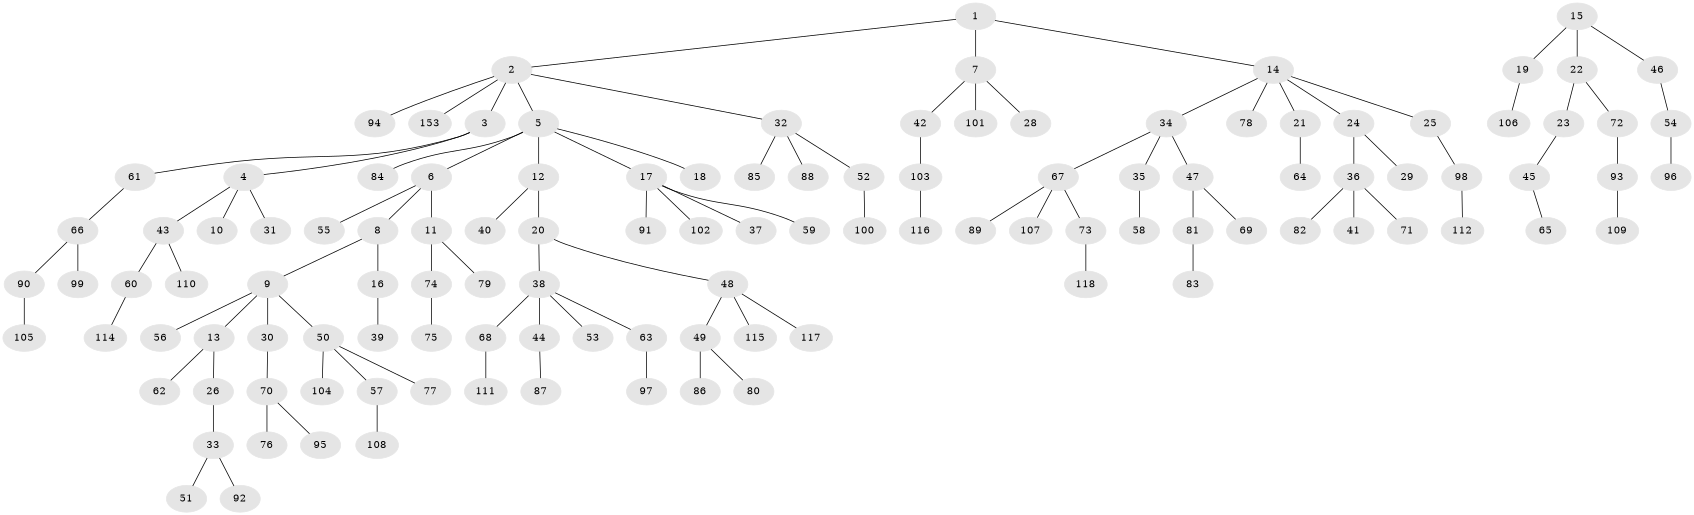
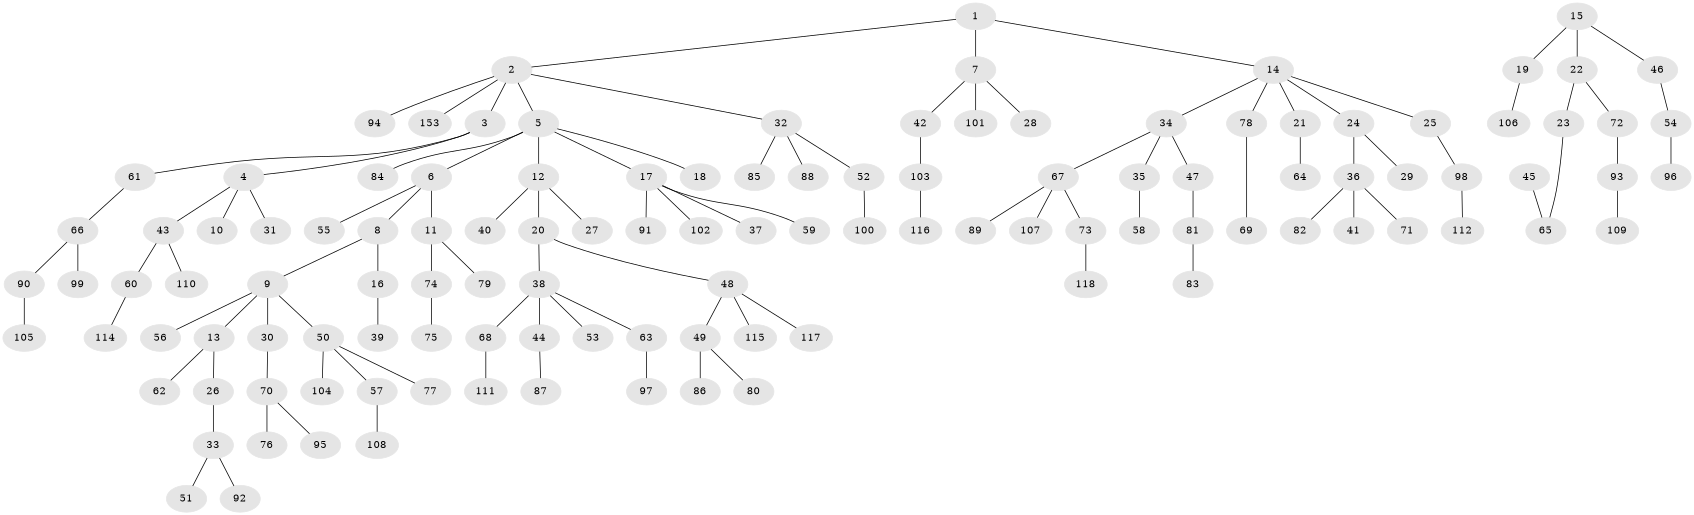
  graph {
    node [color=gray90 style=filled]
    1
    2
    7
    14
    3
    5
    32
    94
    n9 [label=153]
    28
    42
    101
    21
    24
    25
    34
    78
    4
    61
    6
    12
    17
    18
    84
    52
    85
    88
    10
    31
    43
    66
    15
    19
    22
    46
    60
    110
    8
    11
    55
    20
+   27
    40
    37
    59
    91
    102
    9
    16
    74
    79
    103
    13
    30
    50
    56
    39
    26
    62
    70
    57
    77
    104
    75
    38
    48
    33
    64
    29
    36
    98
    35
    47
    67
    106
    23
    72
    54
    44
    53
    63
    68
    49
    115
    117
    45
    93
    65
    41
    71
    82
    112
    51
    92
    76
    95
    100
    58
    69
    81
    73
    89
    107
    87
    97
    111
    116
    114
    96
    83
    80
    86
    108
    90
    99
    105
    118
    109
    1 -- 2
    1 -- 7
    1 -- 14
    2 -- 3
    2 -- 5
    2 -- 32
    2 -- 94
    2 -- n9
    7 -- 28
    7 -- 42
    7 -- 101
    14 -- 21
    14 -- 24
    14 -- 25
    14 -- 34
    14 -- 78
    3 -- 4
    3 -- 61
    5 -- 6
    5 -- 12
    5 -- 17
    5 -- 18
    5 -- 84
    32 -- 52
    32 -- 85
    32 -- 88
    42 -- 103
    21 -- 64
    24 -- 29
    24 -- 36
    25 -- 98
    34 -- 35
    34 -- 47
    34 -- 67
    4 -- 10
    4 -- 31
    4 -- 43
    61 -- 66
    6 -- 8
    6 -- 11
    6 -- 55
    12 -- 20
+   12 -- 27
    12 -- 40
    17 -- 37
    17 -- 59
    17 -- 91
    17 -- 102
    52 -- 100
    43 -- 60
    43 -- 110
    66 -- 90
    66 -- 99
    15 -- 19
    15 -- 22
    15 -- 46
    19 -- 106
    22 -- 23
    22 -- 72
    46 -- 54
    60 -- 114
    8 -- 9
    8 -- 16
    11 -- 74
    11 -- 79
    20 -- 38
    20 -- 48
    9 -- 13
    9 -- 30
    9 -- 50
    9 -- 56
    16 -- 39
    74 -- 75
    103 -- 116
    13 -- 26
    13 -- 62
    30 -- 70
    50 -- 57
    50 -- 77
    50 -- 104
    26 -- 33
    70 -- 76
    70 -- 95
    57 -- 108
    38 -- 44
    38 -- 53
    38 -- 63
    38 -- 68
    48 -- 49
    48 -- 115
    48 -- 117
    33 -- 51
    33 -- 92
    36 -- 41
    36 -- 71
    36 -- 82
    98 -- 112
    35 -- 58
-   47 -- 69
+   78 -- 69
    47 -- 81
    67 -- 73
    67 -- 89
    67 -- 107
-   23 -- 45
+   23 -- 65
    72 -- 93
    54 -- 96
    44 -- 87
    63 -- 97
    68 -- 111
    49 -- 80
    49 -- 86
    45 -- 65
    93 -- 109
    81 -- 83
    73 -- 118
    90 -- 105
  }
